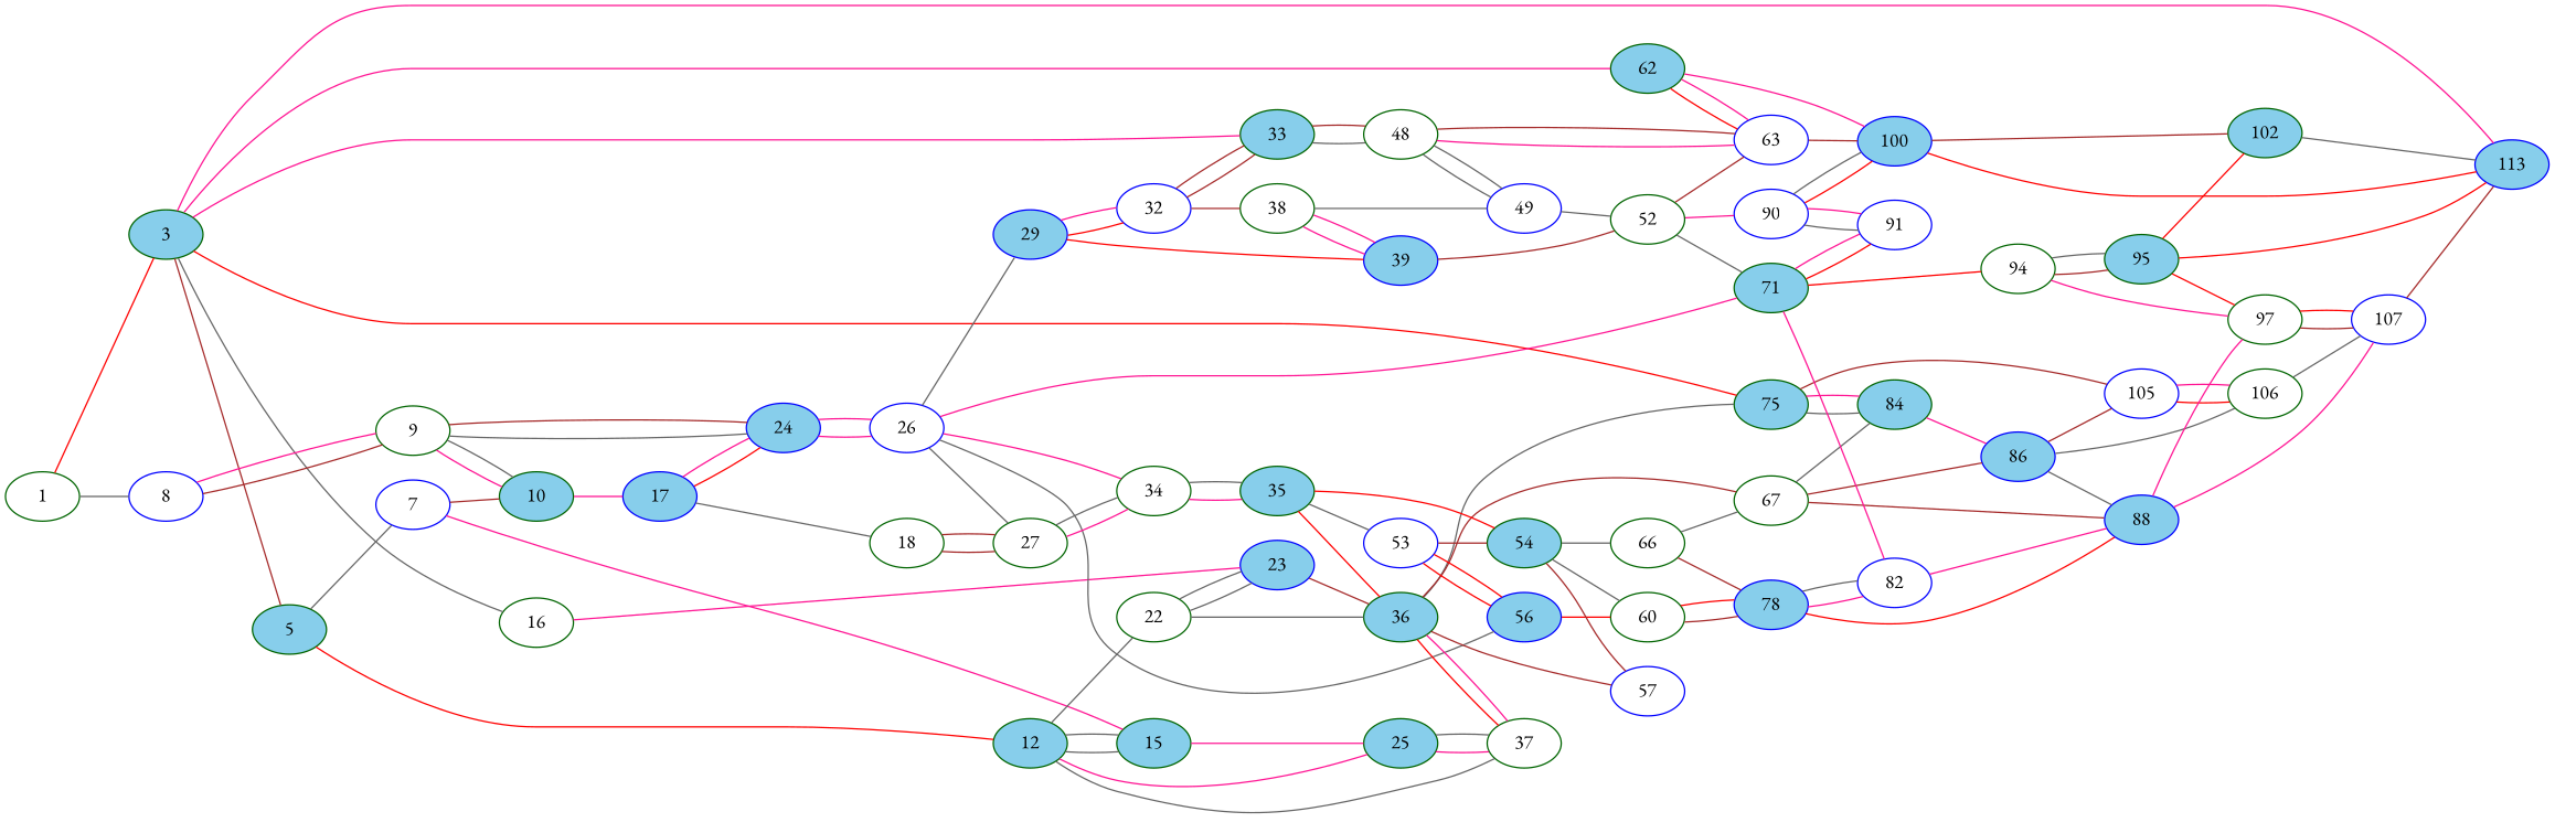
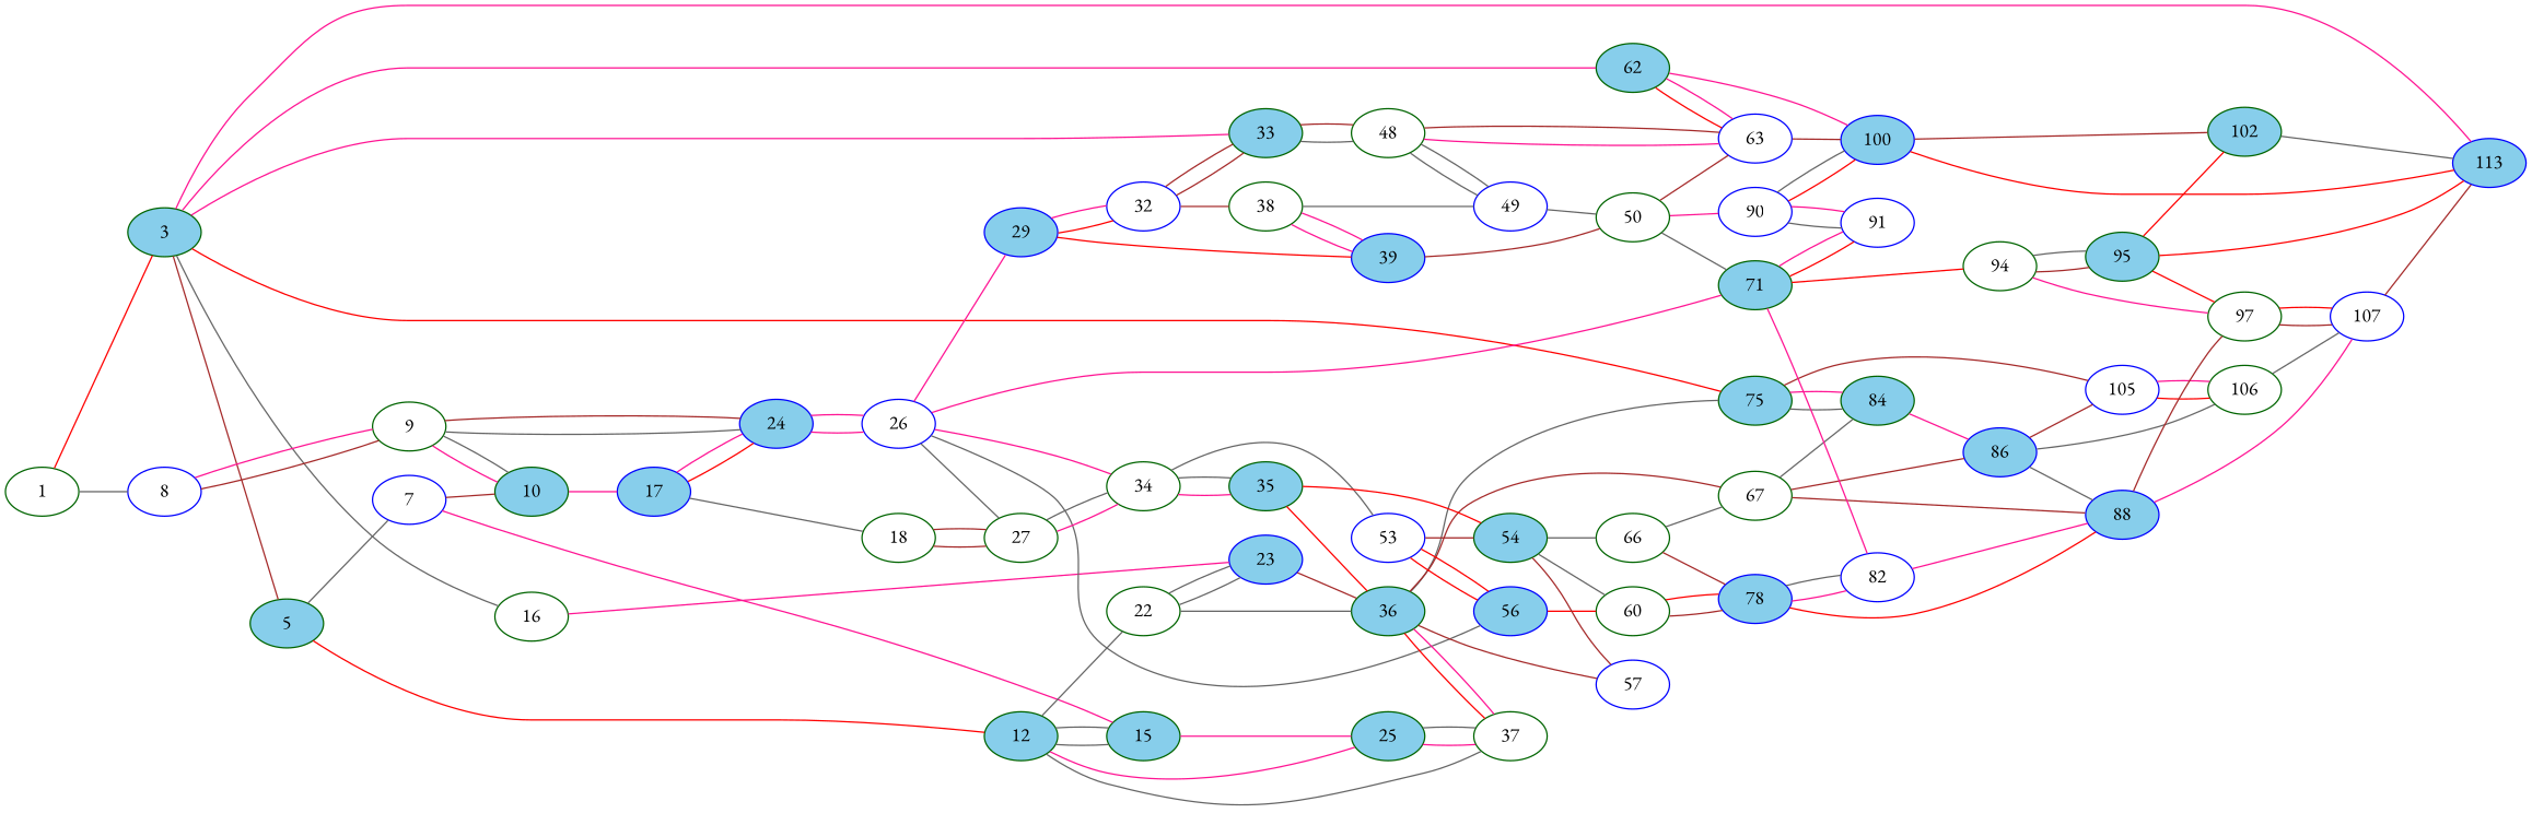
  graph {
    fontname="EB Garamond"
    rankdir=LR
    node [color=darkgreen fillcolor=white fontname="EB Garamond" style=filled]
    edge [color=gray40 fontname="EB Garamond"]
    1 [super="+2"]
    3 [fillcolor=skyblue super="+4+61"]
    8 [color=blue super="+28"]
    5 [fillcolor=skyblue super="+6+14"]
    16
    33 [fillcolor=skyblue]
    62 [fillcolor=skyblue super="+108"]
    75 [fillcolor=skyblue super="+76"]
    113 [color=blue fillcolor=skyblue super="+115+114"]
    9
    7 [color=blue super="+11"]
    12 [fillcolor=skyblue super="+13"]
    23 [color=blue fillcolor=skyblue]
    48
    63 [color=blue super="+73"]
    100 [color=blue fillcolor=skyblue super="+101"]
    84 [fillcolor=skyblue]
    105 [color=blue]
    10 [fillcolor=skyblue]
    15 [fillcolor=skyblue super="+19"]
    22
    25 [fillcolor=skyblue]
    37
    17 [color=blue fillcolor=skyblue]
    24 [color=blue fillcolor=skyblue]
    29 [color=blue fillcolor=skyblue super="+30"]
    32 [color=blue]
    39 [color=blue fillcolor=skyblue super="+45"]
    26 [color=blue super="+31"]
    18
    36 [fillcolor=skyblue super="+40"]
    27
    34 [super="+44"]
    57 [color=blue]
    67 [super="+68+83"]
    56 [color=blue fillcolor=skyblue]
    71 [fillcolor=skyblue super="+72"]
    35 [fillcolor=skyblue]
    53 [color=blue]
    60
    82 [color=blue]
    91 [color=blue]
    94
    38
-   50 [super="+64" label=52]
+   50 [super="+64"]
    49 [color=blue]
    54 [fillcolor=skyblue super="+55+58"]
    66 [super="+80"]
    86 [color=blue fillcolor=skyblue super="+99+87"]
    88 [color=blue fillcolor=skyblue super="+93+89"]
    90 [color=blue]
    78 [color=blue fillcolor=skyblue super="+79"]
    102 [fillcolor=skyblue super="+103+111"]
    106
    97
    107 [color=blue super="+110"]
    95 [fillcolor=skyblue super="+96+109"]
    1 -- 3 [color=red]
    1 -- 8 [weight=2]
    3 -- 5 [color=brown]
    3 -- 16
    3 -- 33 [color=deeppink]
    3 -- 62 [color=deeppink]
    3 -- 75 [color=red]
    3 -- 113 [color=deeppink weight=2]
    8 -- 9 [color=brown]
    8 -- 9 [color=deeppink]
    5 -- 7
    5 -- 12 [color=red weight=2]
    16 -- 23 [color=deeppink]
    33 -- 48
    33 -- 48 [color=brown]
    62 -- 63 [color=red weight=2]
    62 -- 63 [color=deeppink]
    62 -- 100 [color=deeppink]
    75 -- 84
    75 -- 84 [color=deeppink]
    75 -- 105 [color=brown]
    9 -- 10 [color=deeppink]
    9 -- 10
    9 -- 24
    9 -- 24 [color=brown]
    7 -- 10 [color=brown]
    7 -- 15 [color=deeppink]
    12 -- 15
    12 -- 15
    12 -- 22
    12 -- 25 [color=deeppink]
    12 -- 37
    23 -- 36 [color=brown]
    48 -- 63 [color=deeppink]
    48 -- 63 [color=brown]
    48 -- 49
    48 -- 49
    63 -- 100 [color=brown]
    100 -- 113 [color=red]
    100 -- 102 [color=brown]
    84 -- 86 [color=deeppink]
    105 -- 106 [color=red]
    105 -- 106 [color=deeppink]
    10 -- 17 [color=deeppink]
    15 -- 25 [color=deeppink]
    22 -- 23
    22 -- 23
    22 -- 36
    25 -- 37 [color=deeppink]
    25 -- 37
    17 -- 24 [color=red]
    17 -- 24 [color=deeppink]
    17 -- 18
    24 -- 26 [color=deeppink]
    24 -- 26 [color=deeppink]
    29 -- 32 [color=red]
    29 -- 32 [color=deeppink]
    29 -- 39 [color=red]
    32 -- 33 [color=brown]
    32 -- 33 [color=brown]
    32 -- 38 [color=brown]
    39 -- 50 [color=brown]
-   26 -- 29
+   26 -- 29 [color=deeppink]
    26 -- 27
    26 -- 34 [color=deeppink]
    26 -- 56
    26 -- 71 [color=deeppink]
    18 -- 27 [color=brown]
    18 -- 27 [color=brown]
    36 -- 75
    36 -- 37 [color=red]
    36 -- 37 [color=deeppink]
    36 -- 57 [color=brown]
    36 -- 67 [color=brown]
    27 -- 34 [color=deeppink]
    27 -- 34
    34 -- 35 [color=deeppink]
    34 -- 35
-   35 -- 53
+   34 -- 53
    67 -- 84
    67 -- 86 [color=brown]
    67 -- 88 [color=brown]
    56 -- 60 [color=red]
    71 -- 82 [color=deeppink]
    71 -- 91 [color=red weight=2]
    71 -- 91 [color=deeppink]
    71 -- 94 [color=red]
    35 -- 36 [color=red]
    35 -- 54 [color=red]
    53 -- 56 [color=red]
    53 -- 56 [color=red]
    53 -- 54 [color=brown]
    60 -- 78 [color=brown]
    60 -- 78 [color=red]
    82 -- 88 [color=deeppink]
    94 -- 97 [color=deeppink]
    94 -- 95 [color=brown]
    94 -- 95
    38 -- 39 [color=deeppink]
    38 -- 39 [color=deeppink]
    38 -- 49
    50 -- 63 [color=brown]
    50 -- 71
    50 -- 90 [color=deeppink]
    49 -- 50
    54 -- 57 [color=brown weight=2]
    54 -- 60
    54 -- 66
    66 -- 67 [weight=2]
    66 -- 78 [color=brown]
    86 -- 105 [color=brown]
    86 -- 88
    86 -- 106
-   88 -- 97 [color=deeppink]
+   88 -- 97 [color=brown]
    88 -- 107 [color=deeppink]
    90 -- 100 [color=red]
    90 -- 100
    90 -- 91
    90 -- 91 [color=deeppink]
    78 -- 82 [color=deeppink]
    78 -- 82
    78 -- 88 [color=red]
    102 -- 113
    106 -- 107
    97 -- 107 [color=brown]
    97 -- 107 [color=red]
    107 -- 113 [color=brown]
    95 -- 113 [color=red]
    95 -- 102 [color=red weight=2]
    95 -- 97 [color=red]
  }
